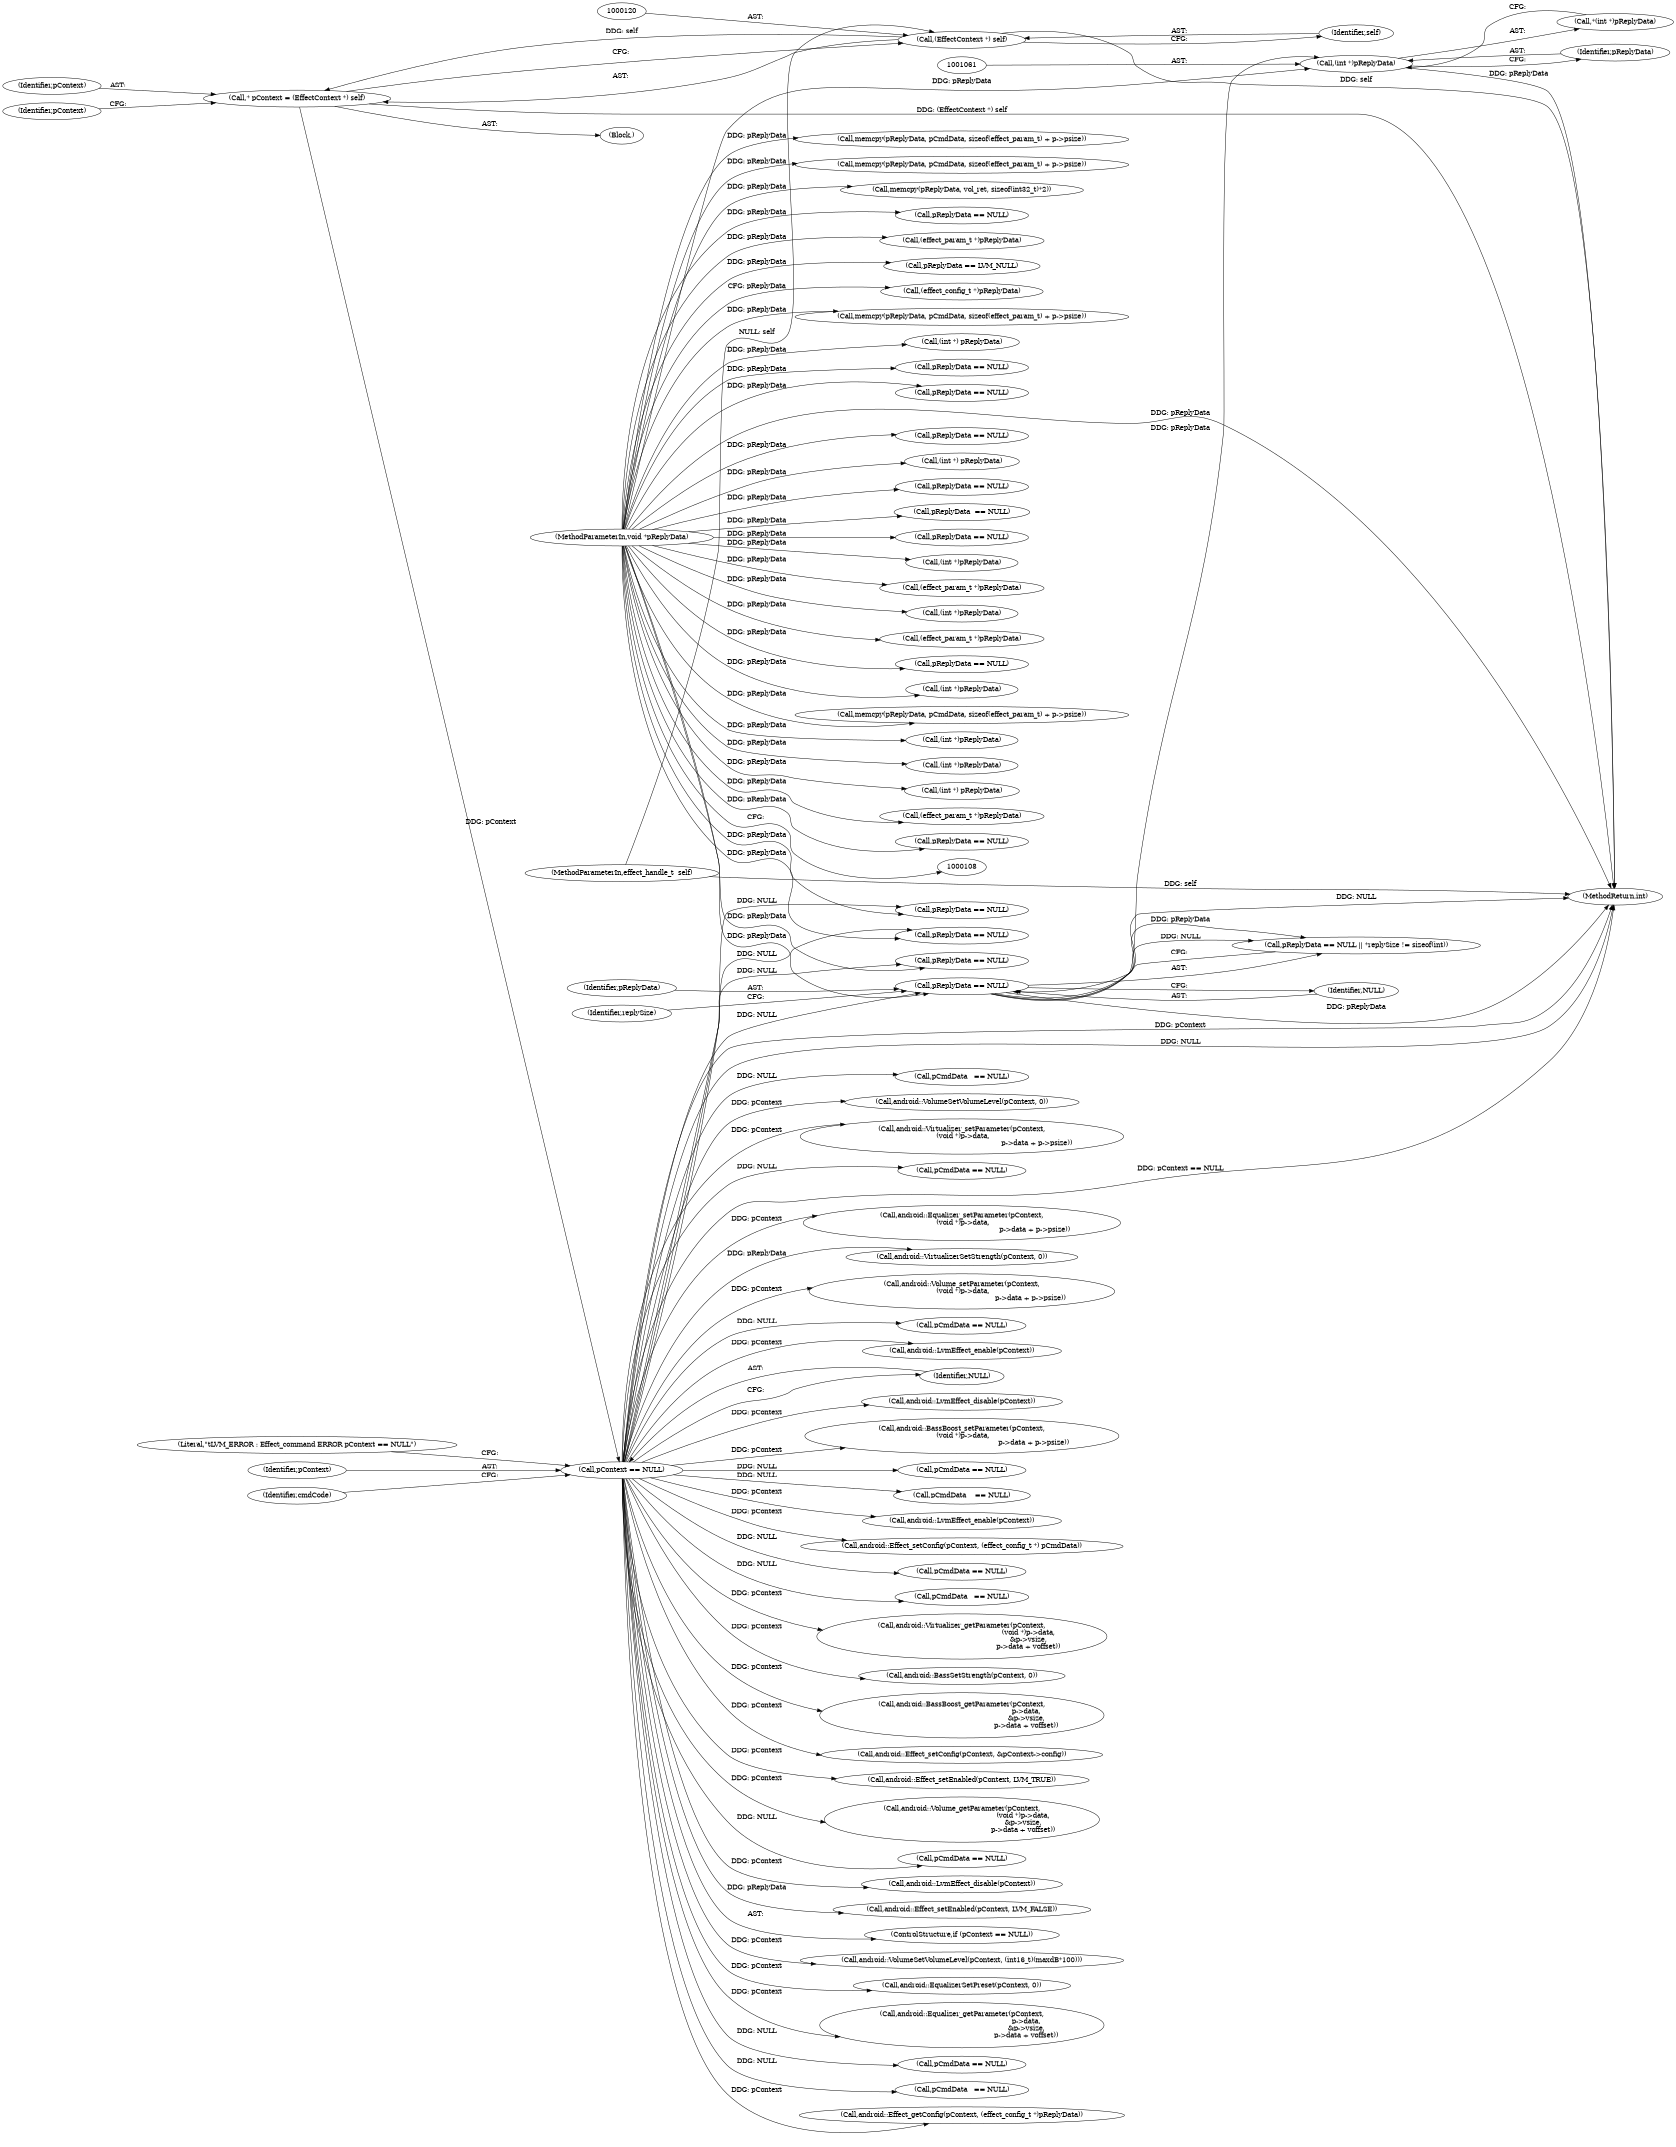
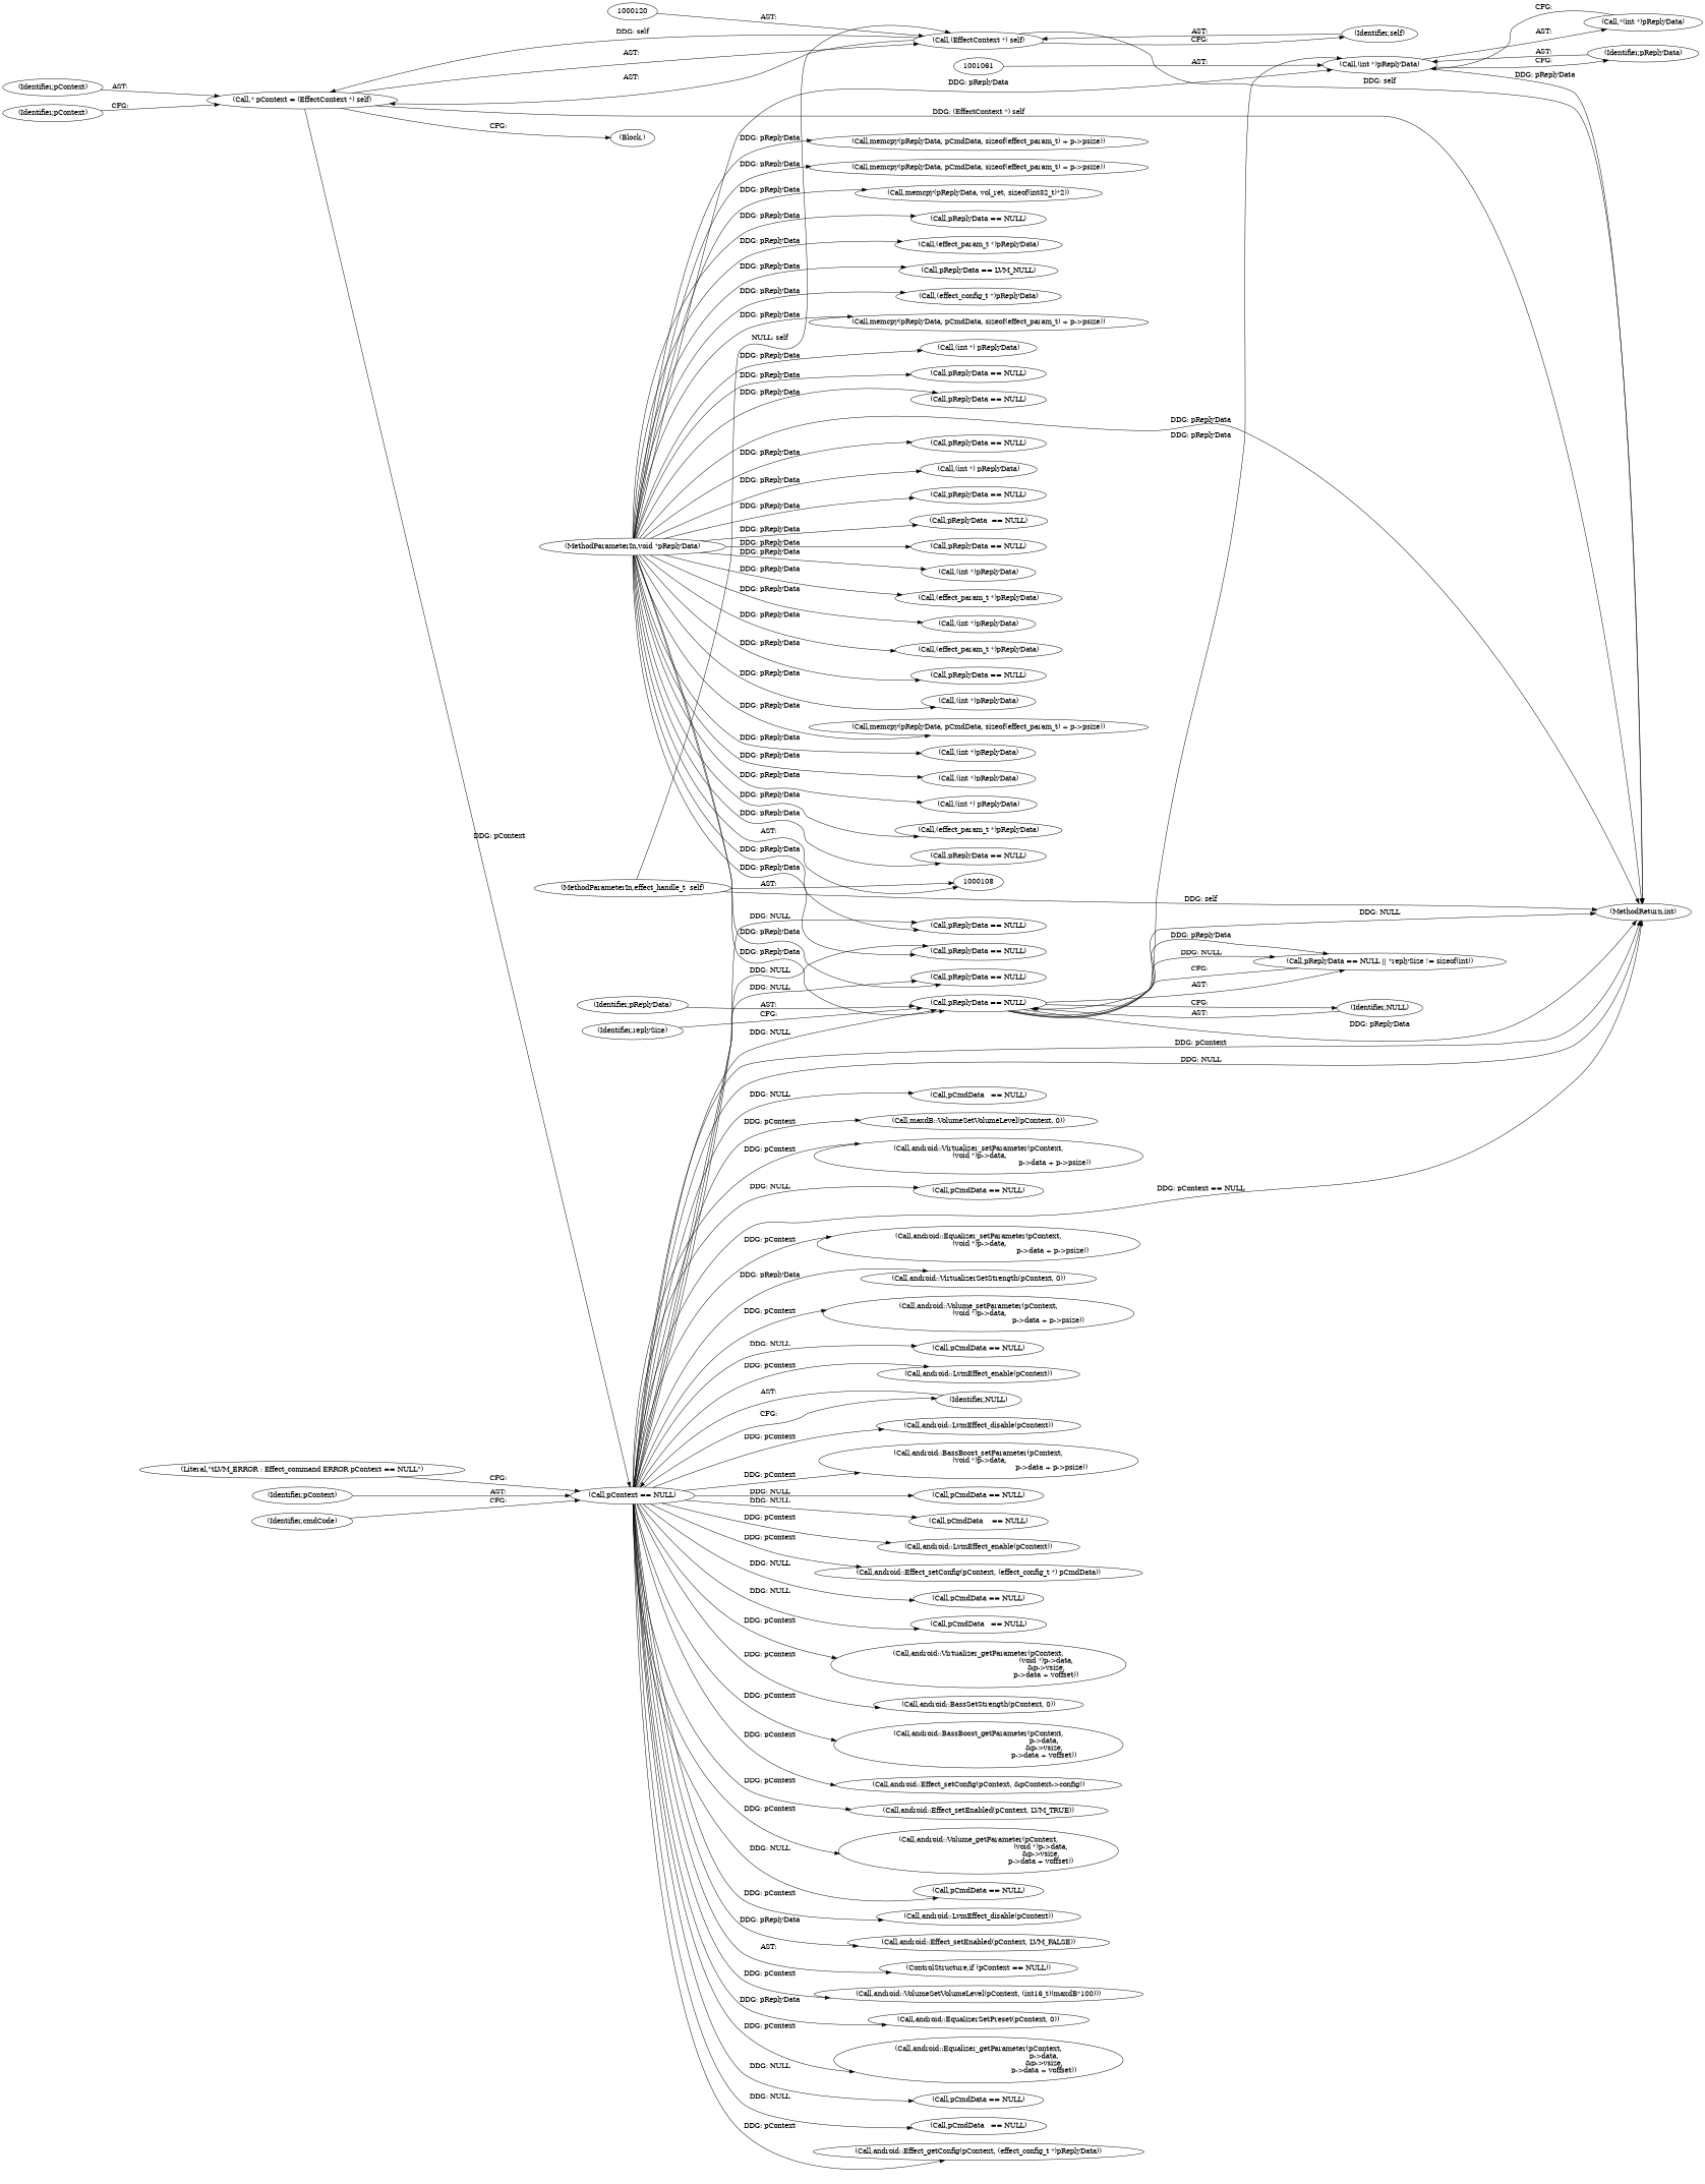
  digraph {
    rankdir=LR
    n1 [label="(Call,(int *)pReplyData)"]
    n2 [label="(Call,*(int *)pReplyData)"]
    n3 [label="(Identifier,pReplyData)"]
    n4 [label="(MethodReturn,int)"]
    n5 [label="(Call,pReplyData == NULL)"]
    n6 [label="(Call,pReplyData == NULL || *replySize != sizeof(int))"]
    n7 [label="(Identifier,NULL)"]
    n8 [label="(MethodParameterIn,void *pReplyData)"]
    n9 [label="(Call,memcpy(pReplyData, pCmdData, sizeof(effect_param_t) + p->psize))"]
    n10 [label="(Call,memcpy(pReplyData, pCmdData, sizeof(effect_param_t) + p->psize))"]
    n11 [label="(Call,memcpy(pReplyData, vol_ret, sizeof(int32_t)*2))"]
    n12 [label="(Call,pReplyData == NULL)"]
    n13 [label="(Call,(effect_param_t *)pReplyData)"]
    n14 [label="(Call,pReplyData == LVM_NULL)"]
    n15 [label="(Call,(effect_config_t *)pReplyData)"]
    n16 [label="(Call,memcpy(pReplyData, pCmdData, sizeof(effect_param_t) + p->psize))"]
    n17 [label="(Call,(int *) pReplyData)"]
    n18 [label="(Call,pReplyData == NULL)"]
    n19 [label="(Call,pReplyData == NULL)"]
    n20 [label="(Call,pReplyData == NULL)"]
    n21 [label="(Call,(int *) pReplyData)"]
    n22 [label="(Call,pReplyData == NULL)"]
    n23 [label="(Call,pReplyData  == NULL)"]
    n24 [label="(Call,pReplyData == NULL)"]
    n25 [label="(Call,pReplyData == NULL)"]
    n26 [label="(Call,(int *)pReplyData)"]
    n27 [label="(Call,pReplyData == NULL)"]
    n28 [label="(Call,(effect_param_t *)pReplyData)"]
    n29 [label="(Call,(int *)pReplyData)"]
    n30 [label="(Call,(effect_param_t *)pReplyData)"]
    n31 [label="(Call,pReplyData == NULL)"]
    n32 [label="(Call,(int *)pReplyData)"]
    n33 [label="(Call,memcpy(pReplyData, pCmdData, sizeof(effect_param_t) + p->psize))"]
    n34 [label="(Call,(int *)pReplyData)"]
    n35 [label="(Call,pReplyData == NULL)"]
    n36 [label="(Call,(int *)pReplyData)"]
    n37 [label="(Call,(int *) pReplyData)"]
    n38 [label="(Call,(effect_param_t *)pReplyData)"]
    n39 [label="(Call,pReplyData == NULL)"]
    1000108
    n41 [label="(Call,pContext == NULL)"]
    n42 [label="(Call,android::LvmEffect_enable(pContext))"]
    n43 [label="(Call,android::Effect_setConfig(pContext, (effect_config_t *) pCmdData))"]
    n44 [label="(Call,pCmdData == NULL)"]
    n45 [label="(Call,pCmdData   == NULL)"]
    n46 [label="(Call,android::Virtualizer_getParameter(pContext,\n                                                               (void *)p->data,\n                                                               &p->vsize,\n                                                               p->data + voffset))"]
    n47 [label="(Call,android::BassSetStrength(pContext, 0))"]
    n48 [label="(Call,android::BassBoost_getParameter(pContext,\n                                                             p->data,\n                                                             &p->vsize,\n                                                             p->data + voffset))"]
    n49 [label="(Call,android::Effect_setConfig(pContext, &pContext->config))"]
    n50 [label="(Call,android::Effect_setEnabled(pContext, LVM_TRUE))"]
    n51 [label="(Call,android::Volume_getParameter(pContext,\n                                                          (void *)p->data,\n                                                          &p->vsize,\n                                                          p->data + voffset))"]
    n52 [label="(Call,pCmdData == NULL)"]
    n53 [label="(Call,android::LvmEffect_disable(pContext))"]
    n54 [label="(Call,android::Effect_setEnabled(pContext, LVM_FALSE))"]
    n55 [label="(ControlStructure,if (pContext == NULL))"]
    n56 [label="(Call,android::VolumeSetVolumeLevel(pContext, (int16_t)(maxdB*100)))"]
    n57 [label="(Call,android::EqualizerSetPreset(pContext, 0))"]
    n58 [label="(Call,android::Equalizer_getParameter(pContext,\n                                                             p->data,\n                                                             &p->vsize,\n                                                             p->data + voffset))"]
    n59 [label="(Call,pCmdData == NULL)"]
    n60 [label="(Call,pCmdData   == NULL)"]
    n61 [label="(Call,android::Effect_getConfig(pContext, (effect_config_t *)pReplyData))"]
    n62 [label="(Call,pCmdData   == NULL)"]
-   n63 [label="(Call,android::VolumeSetVolumeLevel(pContext, 0))"]
+   n63 [label="(Call,maxdB::VolumeSetVolumeLevel(pContext, 0))"]
    n64 [label="(Call,android::Virtualizer_setParameter(pContext,\n (void *)p->data,\n                                                                       p->data + p->psize))"]
    n65 [label="(Call,pCmdData == NULL)"]
    n66 [label="(Call,android::Equalizer_setParameter(pContext,\n (void *)p->data,\n                                                                     p->data + p->psize))"]
    n67 [label="(Call,android::VirtualizerSetStrength(pContext, 0))"]
    n68 [label="(Call,android::Volume_setParameter(pContext,\n (void *)p->data,\n                                                                 p->data + p->psize))"]
    n69 [label="(Call,pCmdData == NULL)"]
    n70 [label="(Call,android::LvmEffect_enable(pContext))"]
    n71 [label="(Identifier,NULL)"]
    n72 [label="(Call,android::LvmEffect_disable(pContext))"]
    n73 [label="(Call,android::BassBoost_setParameter(pContext,\n (void *)p->data,\n                                                                    p->data + p->psize))"]
    n74 [label="(Call,pCmdData == NULL)"]
    n75 [label="(Call,pCmdData    == NULL)"]
    n76 [label="(Call,* pContext = (EffectContext *) self)"]
    n77 [label="(Call,(EffectContext *) self)"]
    n78 [label="(Block,)"]
    n79 [label="(Identifier,self)"]
    n80 [label="(MethodParameterIn,effect_handle_t  self)"]
    n81 [label="(Identifier,cmdCode)"]
    n82 [label="(Identifier,replySize)"]
    n83 [label="(Literal,\"\tLVM_ERROR : Effect_command ERROR pContext == NULL\")"]
    n84 [label="(Identifier,pContext)"]
    n85 [label="(Identifier,pReplyData)"]
    n86 [label="(Identifier,pContext)"]
    n87 [label="(Identifier,pContext)"]
    1001061
    1000120
    n1 -> n2 [label="AST: "]
    n1 -> n3 [label="CFG: "]
    n1 -> n4 [label="DDG: pReplyData"]
    n2 -> n1 [label="CFG: "]
    n3 -> n1 [label="AST: "]
    n5 -> n1 [label="DDG: pReplyData"]
    n5 -> n4 [label="DDG: pReplyData"]
    n5 -> n4 [label="DDG: NULL"]
    n5 -> n6 [label="AST: "]
    n5 -> n6 [label="DDG: pReplyData"]
    n5 -> n6 [label="DDG: NULL"]
    n5 -> n7 [label="CFG: "]
    n6 -> n5 [label="CFG: "]
    n7 -> n5 [label="AST: "]
    n8 -> n1 [label="DDG: pReplyData"]
    n8 -> n4 [label="DDG: pReplyData"]
    n8 -> n5 [label="DDG: pReplyData"]
    n8 -> n9 [label="DDG: pReplyData"]
    n8 -> n10 [label="DDG: pReplyData"]
    n8 -> n11 [label="DDG: pReplyData"]
    n8 -> n12 [label="DDG: pReplyData"]
    n8 -> n13 [label="DDG: pReplyData"]
    n8 -> n14 [label="DDG: pReplyData"]
-   n8 -> n15 [label="CFG: pReplyData"]
+   n8 -> n15 [label="DDG: pReplyData"]
    n8 -> n16 [label="DDG: pReplyData"]
    n8 -> n17 [label="DDG: pReplyData"]
    n8 -> n18 [label="DDG: pReplyData"]
    n8 -> n19 [label="DDG: pReplyData"]
    n8 -> n20 [label="DDG: pReplyData"]
    n8 -> n21 [label="DDG: pReplyData"]
    n8 -> n22 [label="DDG: pReplyData"]
    n8 -> n23 [label="DDG: pReplyData"]
    n8 -> n24 [label="DDG: pReplyData"]
    n8 -> n25 [label="DDG: pReplyData"]
    n8 -> n26 [label="DDG: pReplyData"]
    n8 -> n27 [label="DDG: pReplyData"]
    n8 -> n28 [label="DDG: pReplyData"]
    n8 -> n29 [label="DDG: pReplyData"]
    n8 -> n30 [label="DDG: pReplyData"]
    n8 -> n31 [label="DDG: pReplyData"]
    n8 -> n32 [label="DDG: pReplyData"]
    n8 -> n33 [label="DDG: pReplyData"]
    n8 -> n34 [label="DDG: pReplyData"]
    n8 -> n35 [label="DDG: pReplyData"]
    n8 -> n36 [label="DDG: pReplyData"]
    n8 -> n37 [label="DDG: pReplyData"]
    n8 -> n38 [label="DDG: pReplyData"]
    n8 -> n39 [label="DDG: pReplyData"]
-   n8 -> 1000108 [label="CFG: "]
+   n8 -> 1000108 [label="AST: "]
    n41 -> n4 [label="DDG: pContext == NULL"]
    n41 -> n4 [label="DDG: pContext"]
    n41 -> n4 [label="DDG: NULL"]
    n41 -> n5 [label="DDG: NULL"]
    n41 -> n24 [label="DDG: NULL"]
    n41 -> n27 [label="DDG: NULL"]
    n41 -> n35 [label="DDG: NULL"]
    n41 -> n42 [label="DDG: pContext"]
    n41 -> n43 [label="DDG: pContext"]
    n41 -> n44 [label="DDG: NULL"]
    n41 -> n45 [label="DDG: NULL"]
    n41 -> n46 [label="DDG: pContext"]
    n41 -> n47 [label="DDG: pContext"]
    n41 -> n48 [label="DDG: pContext"]
    n41 -> n49 [label="DDG: pContext"]
    n41 -> n50 [label="DDG: pContext"]
    n41 -> n51 [label="DDG: pContext"]
    n41 -> n52 [label="DDG: NULL"]
    n41 -> n53 [label="DDG: pContext"]
    n41 -> n54 [label="DDG: pReplyData"]
    n41 -> n55 [label="AST: "]
    n41 -> n56 [label="DDG: pContext"]
-   n41 -> n57 [label="DDG: pContext"]
+   n41 -> n57 [label="DDG: pReplyData"]
    n41 -> n58 [label="DDG: pContext"]
    n41 -> n59 [label="DDG: NULL"]
    n41 -> n60 [label="DDG: NULL"]
    n41 -> n61 [label="DDG: pContext"]
    n41 -> n62 [label="DDG: NULL"]
    n41 -> n63 [label="DDG: pContext"]
    n41 -> n64 [label="DDG: pContext"]
    n41 -> n65 [label="DDG: NULL"]
    n41 -> n66 [label="DDG: pContext"]
    n41 -> n67 [label="DDG: pReplyData"]
    n41 -> n68 [label="DDG: pContext"]
    n41 -> n69 [label="DDG: NULL"]
    n41 -> n70 [label="DDG: pContext"]
    n41 -> n71 [label="CFG: "]
    n41 -> n72 [label="DDG: pContext"]
    n41 -> n73 [label="DDG: pContext"]
    n41 -> n74 [label="DDG: NULL"]
    n41 -> n75 [label="DDG: NULL"]
    n71 -> n41 [label="AST: "]
    n76 -> n4 [label="DDG: (EffectContext *) self"]
    n76 -> n41 [label="DDG: pContext"]
-   n76 -> n77 [label="CFG: "]
-   n76 -> n78 [label="AST: "]
+   n76 -> n77 [label="AST: "]
+   n76 -> n78 [label="CFG: "]
    n77 -> n4 [label="DDG: self"]
    n77 -> n76 [label="AST: "]
    n77 -> n76 [label="DDG: self"]
    n77 -> n79 [label="CFG: "]
    n79 -> n77 [label="AST: "]
    n80 -> n4 [label="DDG: self"]
+   n80 -> 1000108 [label="AST: "]
    n80 -> n77 [label="NULL: self"]
    n81 -> n41 [label="CFG: "]
    n82 -> n5 [label="CFG: "]
    n83 -> n41 [label="CFG: "]
    n84 -> n76 [label="AST: "]
    n85 -> n5 [label="AST: "]
    n86 -> n76 [label="CFG: "]
    n87 -> n41 [label="AST: "]
    1001061 -> n1 [label="AST: "]
    1000120 -> n77 [label="AST: "]
  }
